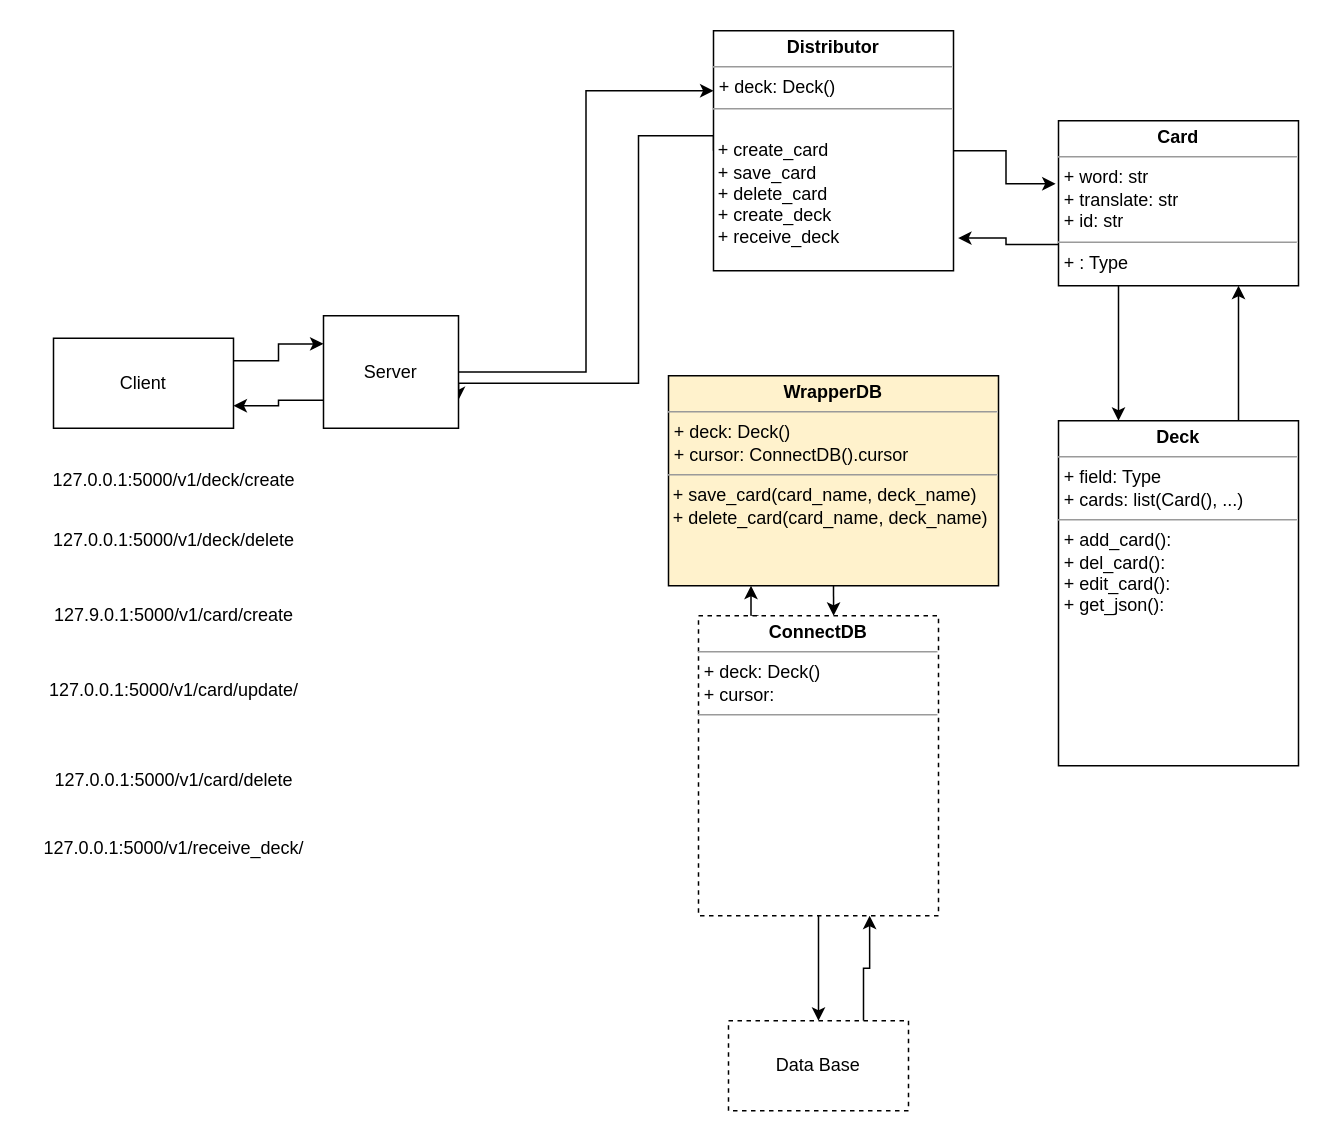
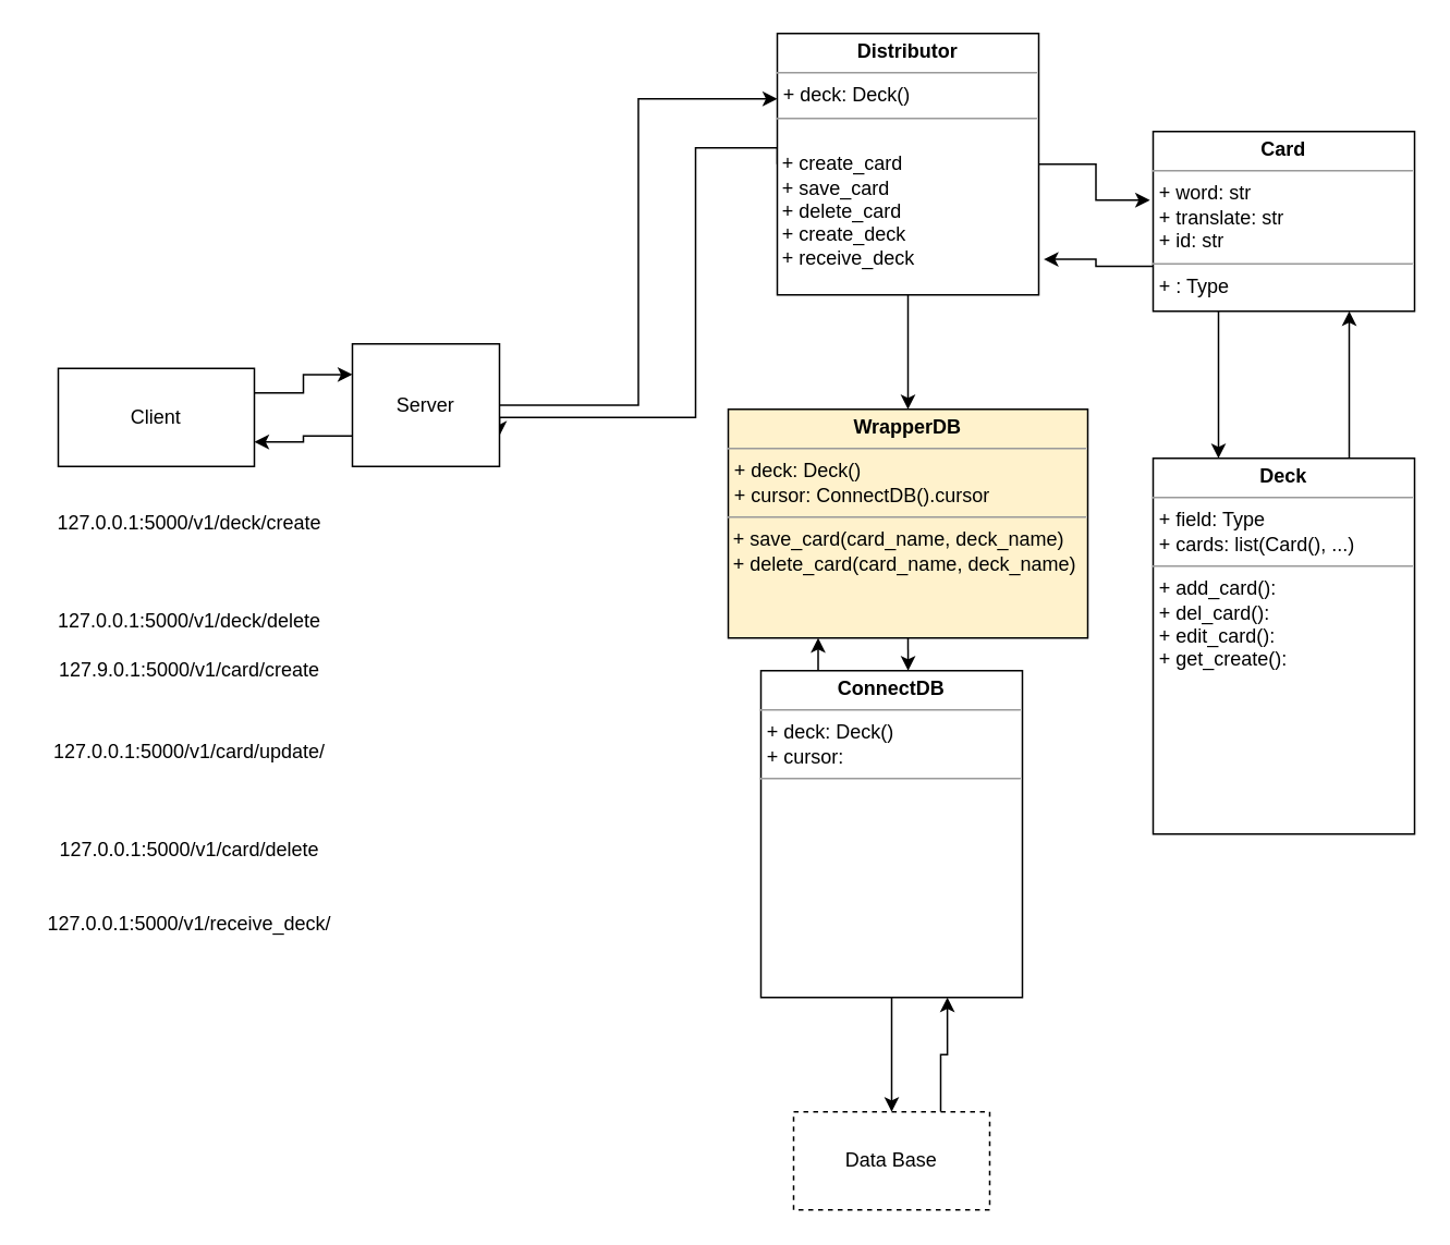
  <mxCell id="0" />
  <mxCell id="1" parent="0" />
  <mxCell id="2" style="edgeStyle=orthogonalEdgeStyle;rounded=0;orthogonalLoop=1;jettySize=auto;html=1;exitX=0;exitY=0.75;exitDx=0;exitDy=0;entryX=1.019;entryY=0.864;entryDx=0;entryDy=0;entryPerimeter=0;" edge="1" parent="1" source="4" target="10"><mxGeometry relative="1" as="geometry" /></mxCell>
  <mxCell id="3" style="edgeStyle=orthogonalEdgeStyle;rounded=0;orthogonalLoop=1;jettySize=auto;html=1;exitX=0.25;exitY=1;exitDx=0;exitDy=0;entryX=0.25;entryY=0;entryDx=0;entryDy=0;" edge="1" parent="1" source="4" target="6"><mxGeometry relative="1" as="geometry" /></mxCell>
  <mxCell id="4" value="&lt;p style=&quot;margin: 0px ; margin-top: 4px ; text-align: center&quot;&gt;&lt;b&gt;Card&lt;/b&gt;&lt;/p&gt;&lt;hr size=&quot;1&quot;&gt;&lt;p style=&quot;margin: 0px ; margin-left: 4px&quot;&gt;+ word: str&lt;/p&gt;&lt;p style=&quot;margin: 0px ; margin-left: 4px&quot;&gt;+ translate: str&lt;/p&gt;&lt;p style=&quot;margin: 0px ; margin-left: 4px&quot;&gt;+ id: str&lt;/p&gt;&lt;hr size=&quot;1&quot;&gt;&lt;p style=&quot;margin: 0px ; margin-left: 4px&quot;&gt;+ : Type&lt;/p&gt;" style="verticalAlign=top;align=left;overflow=fill;fontSize=12;fontFamily=Helvetica;html=1;" parent="1" vertex="1"><mxGeometry x="705" y="80" width="160" height="110" as="geometry" /></mxCell>
  <mxCell id="5" style="edgeStyle=orthogonalEdgeStyle;rounded=0;orthogonalLoop=1;jettySize=auto;html=1;exitX=0.75;exitY=0;exitDx=0;exitDy=0;entryX=0.75;entryY=1;entryDx=0;entryDy=0;" edge="1" parent="1" source="6" target="4"><mxGeometry relative="1" as="geometry" /></mxCell>
- <mxCell id="6" value="&lt;p style=&quot;margin: 0px ; margin-top: 4px ; text-align: center&quot;&gt;&lt;b&gt;Deck&lt;/b&gt;&lt;/p&gt;&lt;hr size=&quot;1&quot;&gt;&lt;p style=&quot;margin: 0px ; margin-left: 4px&quot;&gt;+ field: Type&lt;/p&gt;&lt;p style=&quot;margin: 0px ; margin-left: 4px&quot;&gt;+ cards: list(Card(), ...)&lt;/p&gt;&lt;hr size=&quot;1&quot;&gt;&lt;p style=&quot;margin: 0px ; margin-left: 4px&quot;&gt;+ add_card():&lt;/p&gt;&lt;p style=&quot;margin: 0px ; margin-left: 4px&quot;&gt;+ del_card():&lt;/p&gt;&lt;p style=&quot;margin: 0px ; margin-left: 4px&quot;&gt;+ edit_card():&lt;/p&gt;&lt;p style=&quot;margin: 0px ; margin-left: 4px&quot;&gt;+ get_json():&lt;/p&gt;" style="verticalAlign=top;align=left;overflow=fill;fontSize=12;fontFamily=Helvetica;html=1;" parent="1" vertex="1"><mxGeometry x="705" y="280" width="160" height="230" as="geometry" /></mxCell>
+ <mxCell id="6" value="&lt;p style=&quot;margin: 0px ; margin-top: 4px ; text-align: center&quot;&gt;&lt;b&gt;Deck&lt;/b&gt;&lt;/p&gt;&lt;hr size=&quot;1&quot;&gt;&lt;p style=&quot;margin: 0px ; margin-left: 4px&quot;&gt;+ field: Type&lt;/p&gt;&lt;p style=&quot;margin: 0px ; margin-left: 4px&quot;&gt;+ cards: list(Card(), ...)&lt;/p&gt;&lt;hr size=&quot;1&quot;&gt;&lt;p style=&quot;margin: 0px ; margin-left: 4px&quot;&gt;+ add_card():&lt;/p&gt;&lt;p style=&quot;margin: 0px ; margin-left: 4px&quot;&gt;+ del_card():&lt;/p&gt;&lt;p style=&quot;margin: 0px ; margin-left: 4px&quot;&gt;+ edit_card():&lt;/p&gt;&lt;p style=&quot;margin: 0px ; margin-left: 4px&quot;&gt;+ get_create():&lt;/p&gt;" style="verticalAlign=top;align=left;overflow=fill;fontSize=12;fontFamily=Helvetica;html=1;" parent="1" vertex="1"><mxGeometry x="705" y="280" width="160" height="230" as="geometry" /></mxCell>
+ <mxCell id="7" style="edgeStyle=orthogonalEdgeStyle;rounded=0;orthogonalLoop=1;jettySize=auto;html=1;exitX=0.5;exitY=1;exitDx=0;exitDy=0;" edge="1" parent="1" source="10" target="15"><mxGeometry relative="1" as="geometry" /></mxCell>
  <mxCell id="8" style="edgeStyle=orthogonalEdgeStyle;rounded=0;orthogonalLoop=1;jettySize=auto;html=1;exitX=0;exitY=0.5;exitDx=0;exitDy=0;entryX=1;entryY=0.75;entryDx=0;entryDy=0;" edge="1" parent="1" source="10" target="18"><mxGeometry relative="1" as="geometry"><Array as="points"><mxPoint x="425" y="90" /><mxPoint x="425" y="255" /></Array></mxGeometry></mxCell>
  <mxCell id="9" style="edgeStyle=orthogonalEdgeStyle;rounded=0;orthogonalLoop=1;jettySize=auto;html=1;exitX=1;exitY=0.5;exitDx=0;exitDy=0;entryX=-0.012;entryY=0.382;entryDx=0;entryDy=0;entryPerimeter=0;" edge="1" parent="1" source="10" target="4"><mxGeometry relative="1" as="geometry" /></mxCell>
  <mxCell id="10" value="&lt;p style=&quot;margin: 4px 0px 0px ; text-align: center&quot;&gt;&lt;b&gt;Distributor&lt;/b&gt;&lt;/p&gt;&lt;hr size=&quot;1&quot;&gt;&lt;p style=&quot;margin: 0px 0px 0px 4px&quot;&gt;+ deck: Deck()&lt;/p&gt;&lt;hr size=&quot;1&quot;&gt;&lt;p style=&quot;margin: 0px 0px 0px 4px&quot;&gt;&lt;br&gt;&lt;/p&gt;&lt;span style=&quot;text-align: center&quot;&gt;&amp;nbsp;+ create_card&lt;br&gt;&amp;nbsp;+&amp;nbsp;&lt;/span&gt;&lt;span style=&quot;text-align: center&quot;&gt;save_card&lt;br&gt;&lt;/span&gt;&lt;span style=&quot;text-align: center&quot;&gt;&amp;nbsp;+ delete_card&lt;br&gt;&amp;nbsp;+ create_deck&lt;br&gt;&amp;nbsp;+ receive_deck&lt;br&gt;&lt;br&gt;&lt;/span&gt;" style="verticalAlign=top;align=left;overflow=fill;fontSize=12;fontFamily=Helvetica;html=1;" parent="1" vertex="1"><mxGeometry x="475" y="20" width="160" height="160" as="geometry" /></mxCell>
  <mxCell id="11" style="edgeStyle=orthogonalEdgeStyle;rounded=0;orthogonalLoop=1;jettySize=auto;html=1;exitX=0.5;exitY=1;exitDx=0;exitDy=0;entryX=0.5;entryY=0;entryDx=0;entryDy=0;" edge="1" parent="1" source="13" target="20"><mxGeometry relative="1" as="geometry" /></mxCell>
  <mxCell id="12" style="edgeStyle=orthogonalEdgeStyle;rounded=0;orthogonalLoop=1;jettySize=auto;html=1;exitX=0.25;exitY=0;exitDx=0;exitDy=0;entryX=0.25;entryY=1;entryDx=0;entryDy=0;" edge="1" parent="1" source="13" target="15"><mxGeometry relative="1" as="geometry" /></mxCell>
- <mxCell id="13" value="&lt;p style=&quot;margin: 0px ; margin-top: 4px ; text-align: center&quot;&gt;&lt;b&gt;ConnectDB&lt;/b&gt;&lt;/p&gt;&lt;hr size=&quot;1&quot;&gt;&lt;p style=&quot;margin: 0px ; margin-left: 4px&quot;&gt;+ deck: Deck()&lt;/p&gt;&lt;p style=&quot;margin: 0px ; margin-left: 4px&quot;&gt;+ cursor:&amp;nbsp;&lt;/p&gt;&lt;hr size=&quot;1&quot;&gt;&lt;p style=&quot;margin: 0px ; margin-left: 4px&quot;&gt;&lt;br&gt;&lt;/p&gt;" style="verticalAlign=top;align=left;overflow=fill;fontSize=12;fontFamily=Helvetica;html=1;dashed=1;" vertex="1" parent="1"><mxGeometry x="465" y="410" width="160" height="200" as="geometry" /></mxCell>
+ <mxCell id="13" value="&lt;p style=&quot;margin: 0px ; margin-top: 4px ; text-align: center&quot;&gt;&lt;b&gt;ConnectDB&lt;/b&gt;&lt;/p&gt;&lt;hr size=&quot;1&quot;&gt;&lt;p style=&quot;margin: 0px ; margin-left: 4px&quot;&gt;+ deck: Deck()&lt;/p&gt;&lt;p style=&quot;margin: 0px ; margin-left: 4px&quot;&gt;+ cursor:&amp;nbsp;&lt;/p&gt;&lt;hr size=&quot;1&quot;&gt;&lt;p style=&quot;margin: 0px ; margin-left: 4px&quot;&gt;&lt;br&gt;&lt;/p&gt;" style="verticalAlign=top;align=left;overflow=fill;fontSize=12;fontFamily=Helvetica;html=1;" vertex="1" parent="1"><mxGeometry x="465" y="410" width="160" height="200" as="geometry" /></mxCell>
  <mxCell id="14" style="edgeStyle=orthogonalEdgeStyle;rounded=0;orthogonalLoop=1;jettySize=auto;html=1;exitX=0.5;exitY=1;exitDx=0;exitDy=0;entryX=0.563;entryY=0;entryDx=0;entryDy=0;entryPerimeter=0;" edge="1" parent="1" source="15" target="13"><mxGeometry relative="1" as="geometry" /></mxCell>
  <mxCell id="15" value="&lt;p style=&quot;margin: 4px 0px 0px ; text-align: center&quot;&gt;&lt;b&gt;WrapperDB&lt;/b&gt;&lt;/p&gt;&lt;hr size=&quot;1&quot;&gt;&lt;p style=&quot;margin: 0px 0px 0px 4px&quot;&gt;+ deck: Deck()&lt;/p&gt;&lt;p style=&quot;margin: 0px 0px 0px 4px&quot;&gt;+ cursor: ConnectDB().cursor&lt;/p&gt;&lt;hr size=&quot;1&quot;&gt;&lt;p style=&quot;margin: 0px 0px 0px 4px&quot;&gt;&lt;/p&gt;&lt;span style=&quot;text-align: center&quot;&gt;&amp;nbsp;+ save_card(card_name, deck_name)&lt;br&gt;&amp;nbsp;+ delete_card(card_name, deck_name)&lt;br&gt;&lt;br&gt;&lt;br&gt;&lt;/span&gt;" style="verticalAlign=top;align=left;overflow=fill;fontSize=12;fontFamily=Helvetica;html=1;fillColor=#fff2cc;" vertex="1" parent="1"><mxGeometry x="445" y="250" width="220" height="140" as="geometry" /></mxCell>
  <mxCell id="16" style="edgeStyle=orthogonalEdgeStyle;rounded=0;orthogonalLoop=1;jettySize=auto;html=1;exitX=1;exitY=0.5;exitDx=0;exitDy=0;entryX=0;entryY=0.25;entryDx=0;entryDy=0;" edge="1" parent="1" source="18" target="10"><mxGeometry relative="1" as="geometry" /></mxCell>
  <mxCell id="17" style="edgeStyle=orthogonalEdgeStyle;rounded=0;orthogonalLoop=1;jettySize=auto;html=1;exitX=0;exitY=0.75;exitDx=0;exitDy=0;entryX=1;entryY=0.75;entryDx=0;entryDy=0;" edge="1" parent="1" source="18" target="22"><mxGeometry relative="1" as="geometry" /></mxCell>
  <mxCell id="18" value="Server" style="rounded=0;whiteSpace=wrap;html=1;" vertex="1" parent="1"><mxGeometry x="215" y="210" width="90" height="75" as="geometry" /></mxCell>
  <mxCell id="19" style="edgeStyle=orthogonalEdgeStyle;rounded=0;orthogonalLoop=1;jettySize=auto;html=1;exitX=0.75;exitY=0;exitDx=0;exitDy=0;entryX=0.713;entryY=1;entryDx=0;entryDy=0;entryPerimeter=0;" edge="1" parent="1" source="20" target="13"><mxGeometry relative="1" as="geometry"><mxPoint x="585" y="630" as="targetPoint" /></mxGeometry></mxCell>
  <mxCell id="20" value="Data Base" style="rounded=0;whiteSpace=wrap;html=1;dashed=1;" vertex="1" parent="1"><mxGeometry x="485" y="680" width="120" height="60" as="geometry" /></mxCell>
  <mxCell id="21" style="edgeStyle=orthogonalEdgeStyle;rounded=0;orthogonalLoop=1;jettySize=auto;html=1;exitX=1;exitY=0.25;exitDx=0;exitDy=0;entryX=0;entryY=0.25;entryDx=0;entryDy=0;" edge="1" parent="1" source="22" target="18"><mxGeometry relative="1" as="geometry" /></mxCell>
  <mxCell id="22" value="Client" style="rounded=0;whiteSpace=wrap;html=1;" vertex="1" parent="1"><mxGeometry x="35" y="225" width="120" height="60" as="geometry" /></mxCell>
  <mxCell id="23" value="127.0.0.1:5000/v1/deck/create" style="text;html=1;align=center;verticalAlign=middle;resizable=0;points=[];autosize=1;" vertex="1" parent="1"><mxGeometry x="25" y="310" width="180" height="20" as="geometry" /></mxCell>
- <mxCell id="24" value="127.0.0.1:5000/v1/deck/delete" style="text;html=1;align=center;verticalAlign=middle;resizable=0;points=[];autosize=1;" vertex="1" parent="1"><mxGeometry x="25" y="350" width="180" height="20" as="geometry" /></mxCell>
+ <mxCell id="24" value="127.0.0.1:5000/v1/deck/delete" style="text;html=1;align=center;verticalAlign=middle;resizable=0;points=[];autosize=1;" vertex="1" parent="1"><mxGeometry x="25" y="370" width="180" height="20" as="geometry" /></mxCell>
  <mxCell id="25" value="127.9.0.1:5000/v1/card/create" style="text;html=1;align=center;verticalAlign=middle;resizable=0;points=[];autosize=1;" vertex="1" parent="1"><mxGeometry x="30" y="400" width="170" height="20" as="geometry" /></mxCell>
  <mxCell id="26" value="127.0.0.1:5000/v1/card/update/" style="text;html=1;align=center;verticalAlign=middle;resizable=0;points=[];autosize=1;" vertex="1" parent="1"><mxGeometry x="25" y="450" width="180" height="20" as="geometry" /></mxCell>
  <mxCell id="27" value="127.0.0.1:5000/v1/card/delete" style="text;html=1;align=center;verticalAlign=middle;resizable=0;points=[];autosize=1;" vertex="1" parent="1"><mxGeometry x="30" y="510" width="170" height="20" as="geometry" /></mxCell>
  <mxCell id="28" value="127.0.0.1:5000/v1/receive_deck/" style="text;html=1;align=center;verticalAlign=middle;resizable=0;points=[];autosize=1;" vertex="1" parent="1"><mxGeometry x="20" y="555" width="190" height="20" as="geometry" /></mxCell>
